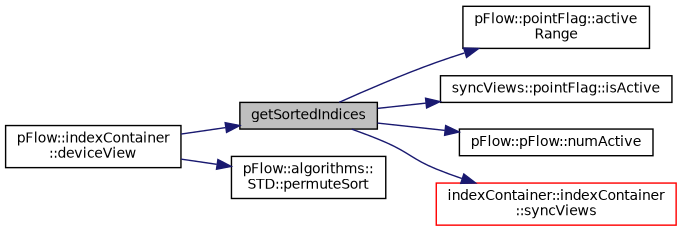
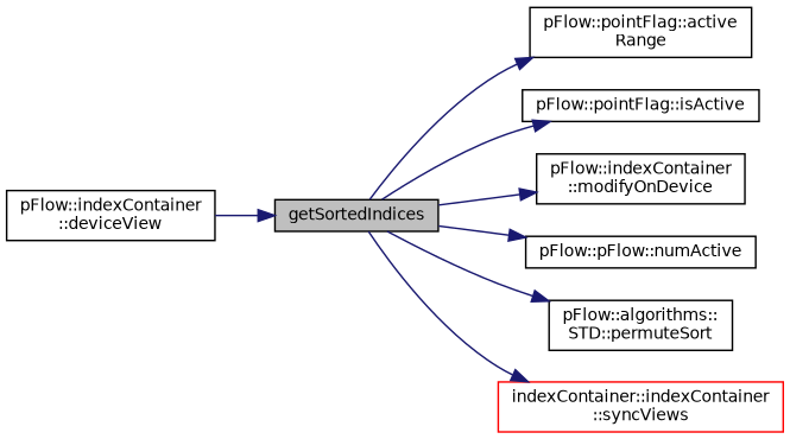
  digraph {
    rankdir=LR
    node [color=black fillcolor=white fontname=Helvetica fontsize=10 shape=record style=filled]
    edge [color=midnightblue fontname=Helvetica fontsize=10 labelfontname=Helvetica labelfontsize=10 style=solid]
    n1 [fillcolor=grey75 fontcolor=black height=0.2 label=getSortedIndices width=0.4]
    n2 [height=0.2 label="pFlow::pointFlag::active\lRange" width=0.4]
-   n3 [height=0.2 label="syncViews::pointFlag::isActive" width=0.4]
+   n3 [height=0.2 label="pFlow::pointFlag::isActive" width=0.4]
+   n4 [height=0.2 label="pFlow::indexContainer\l::modifyOnDevice" width=0.4]
    n5 [height=0.2 label="pFlow::pFlow::numActive" width=0.4]
    n6 [height=0.2 label="pFlow::algorithms::\lSTD::permuteSort" width=0.4]
    n7 [color=red height=0.2 label="indexContainer::indexContainer\l::syncViews" width=0.4]
    n8 [height=0.2 label="pFlow::indexContainer\l::deviceView" width=0.4]
    n1 -> n2
    n1 -> n3
+   n1 -> n4
    n1 -> n5
-   n8 -> n6
+   n1 -> n6
    n1 -> n7
    n8 -> n1
  }
